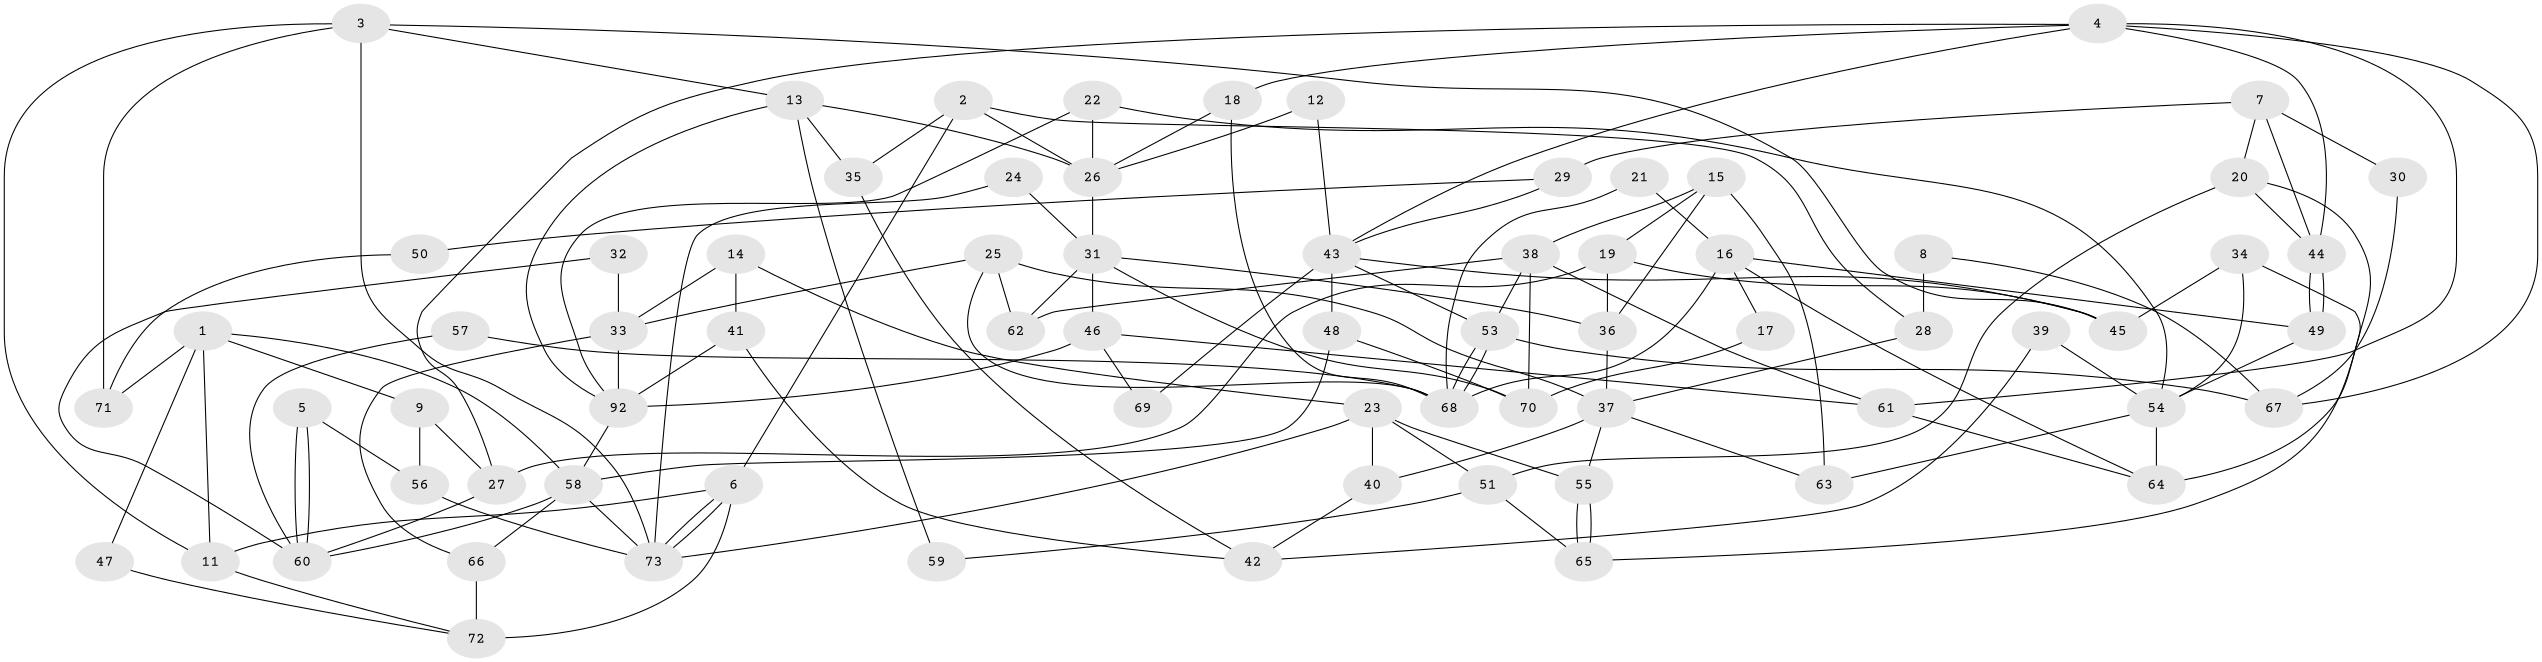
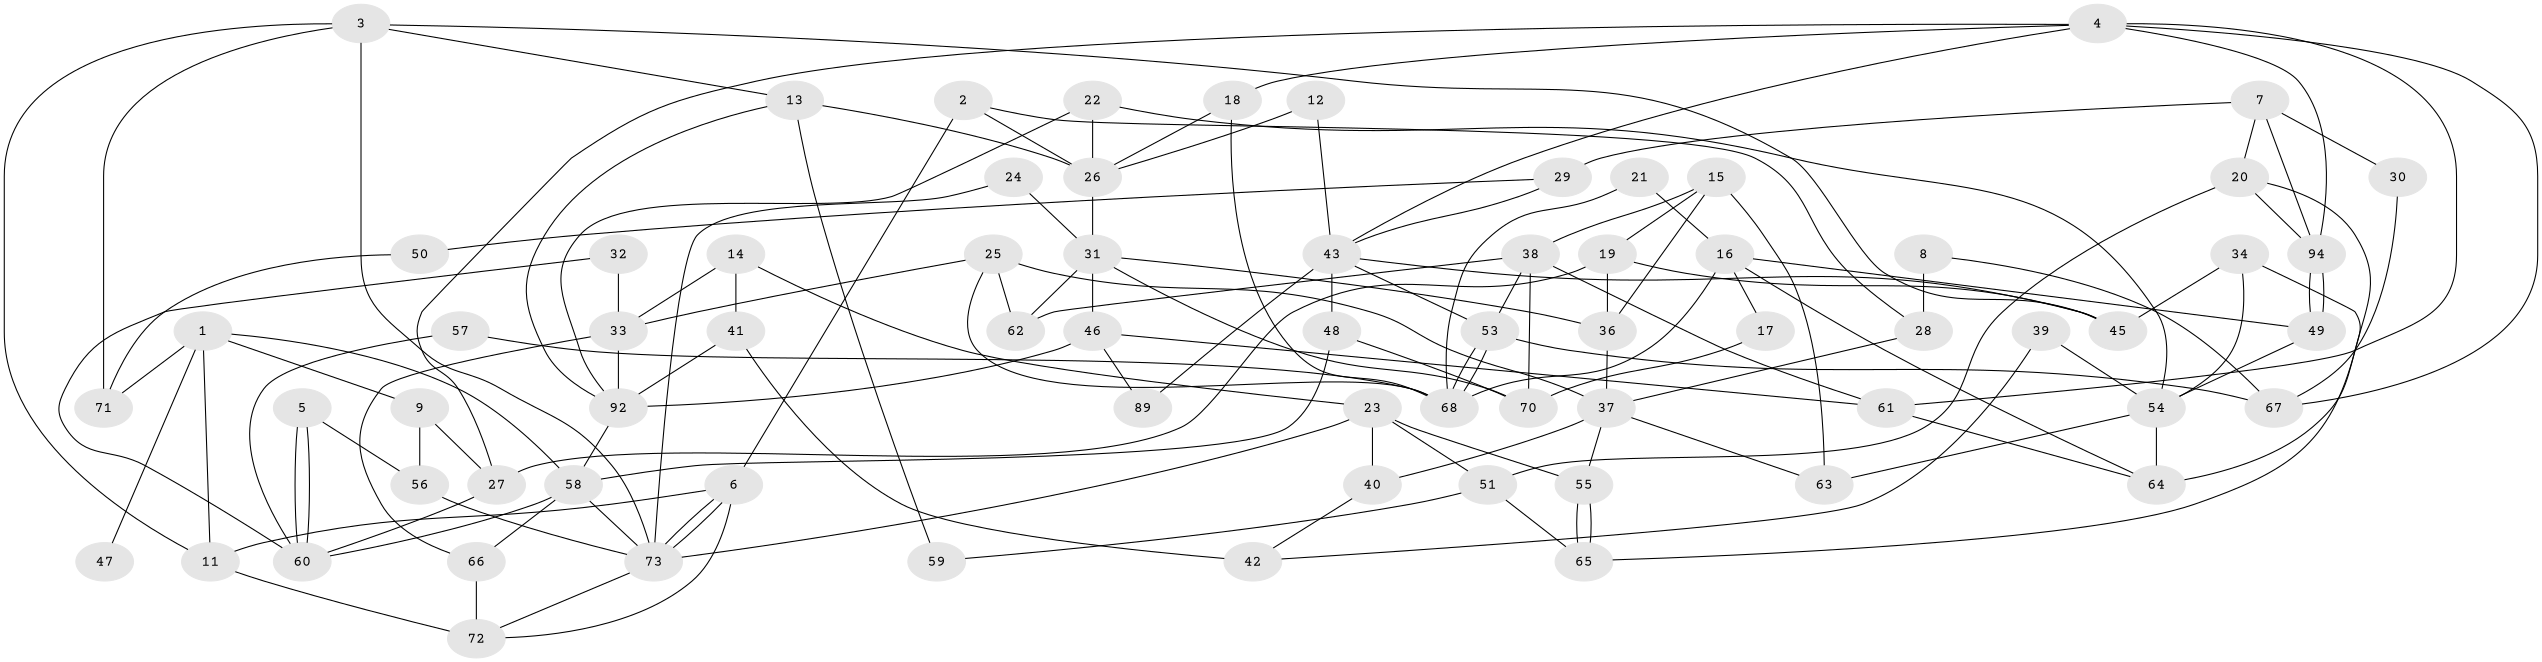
  graph {
    fontname="Courier Prime"
    node [color=gray90 fontname="Courier Prime" style=filled]
    edge [fontname="Courier Prime"]
    1
    9
    11
    47
    71
    58
    27
    56
    72
    2
    6
    26
    28
-   35
    73
    31
    37
    42
    3
    13
    45
    59
    n23 [label=92]
    4
    18
    43
-   44
+   44 [label=94]
    61
    67
    68
    60
    53
    48
-   69
+   69 [label=89]
    49
    64
    5
    7
    20
    29
    30
    51
    50
    8
    32
    33
    12
    14
    23
    41
    40
    55
    66
    15
    63
    19
    36
    38
    70
    62
    16
    17
    54
    65
    21
    22
    24
    46
    25
    34
    39
    57
    1 -- 9
    1 -- 11
    1 -- 47
    1 -- 71
    1 -- 58
    9 -- 27
    9 -- 56
    11 -- 72
-   47 -- 72
+   73 -- 72
    58 -- 73
    58 -- 60
    58 -- 66
    27 -- 60
    56 -- 73
    2 -- 6
    2 -- 26
    2 -- 28
-   2 -- 35
    6 -- 11
    6 -- 72
    6 -- 73
    6 -- 73
    26 -- 31
    28 -- 37
-   35 -- 42
    31 -- 36
    31 -- 70
    31 -- 62
    31 -- 46
    37 -- 40
    37 -- 55
    37 -- 63
    3 -- 11
    3 -- 71
    3 -- 73
    3 -- 13
    3 -- 45
    13 -- 26
-   13 -- 35
    13 -- 59
    13 -- n23
    n23 -- 58
    4 -- 27
    4 -- 18
    4 -- 43
    4 -- 44
    4 -- 61
    4 -- 67
    18 -- 26
    18 -- 68
    43 -- 45
    43 -- 53
    43 -- 48
    43 -- 69
    44 -- 49
    44 -- 49
    61 -- 64
    53 -- 67
    53 -- 68
    53 -- 68
    48 -- 58
    48 -- 70
    49 -- 54
    5 -- 56
    5 -- 60
    5 -- 60
    7 -- 44
    7 -- 20
    7 -- 29
    7 -- 30
    20 -- 44
    20 -- 64
    20 -- 51
    29 -- 43
    29 -- 50
    30 -- 67
    51 -- 59
    51 -- 65
    50 -- 71
    8 -- 28
    8 -- 67
    32 -- 60
    32 -- 33
    33 -- n23
    33 -- 66
    12 -- 26
    12 -- 43
    14 -- 33
    14 -- 23
    14 -- 41
    23 -- 73
    23 -- 51
    23 -- 40
    23 -- 55
    41 -- 42
    41 -- n23
    40 -- 42
    55 -- 65
    55 -- 65
    66 -- 72
    15 -- 63
    15 -- 19
    15 -- 36
    15 -- 38
    19 -- 27
    19 -- 45
    19 -- 36
    36 -- 37
    38 -- 61
    38 -- 53
    38 -- 70
    38 -- 62
    16 -- 68
    16 -- 49
    16 -- 64
    16 -- 17
    17 -- 70
    54 -- 64
    54 -- 63
    21 -- 68
    21 -- 16
    22 -- 26
    22 -- n23
    22 -- 54
    24 -- 73
    24 -- 31
    46 -- n23
    46 -- 61
    46 -- 69
    25 -- 37
    25 -- 68
    25 -- 33
    25 -- 62
    34 -- 45
    34 -- 54
    34 -- 65
    39 -- 42
    39 -- 54
    57 -- 68
    57 -- 60
  }
